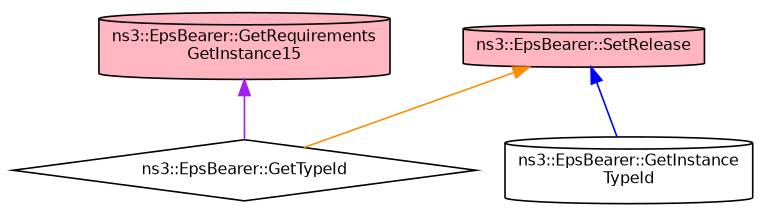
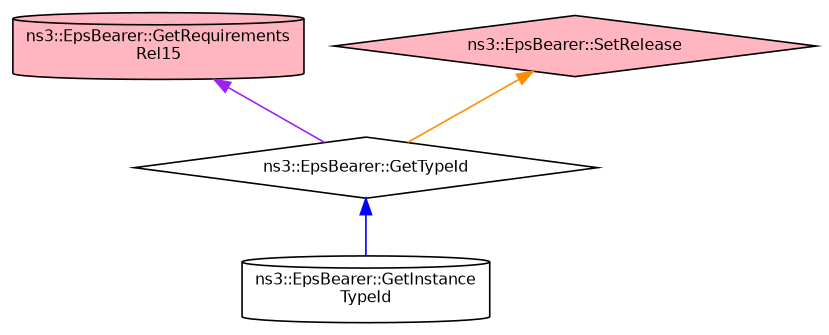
  digraph {
    rankdir=TB
    node [color=black fillcolor=lightpink fontname=Helvetica fontsize=10 shape=cylinder style=filled]
    edge [dir=back fontname=Helvetica fontsize=10 labelfontname=Helvetica labelfontsize=10 style=solid]
-   n1 [fontcolor=black height=0.2 label="ns3::EpsBearer::GetRequirements\lGetInstance15" width=0.4]
+   n1 [fontcolor=black height=0.2 label="ns3::EpsBearer::GetRequirements\lRel15" width=0.4]
    n2 [fillcolor=white height=0.2 label="ns3::EpsBearer::GetTypeId" shape=diamond width=0.4]
-   n3 [height=0.2 label="ns3::EpsBearer::SetRelease" width=0.4]
+   n3 [height=0.2 label="ns3::EpsBearer::SetRelease" shape=diamond width=0.4]
    n4 [fillcolor=white height=0.2 label="ns3::EpsBearer::GetInstance\lTypeId" width=0.4]
    n1 -> n2 [color=purple]
-   n3 -> n4 [color=blue]
+   n2 -> n4 [color=blue]
    n3 -> n2 [color=darkorange]
  }
